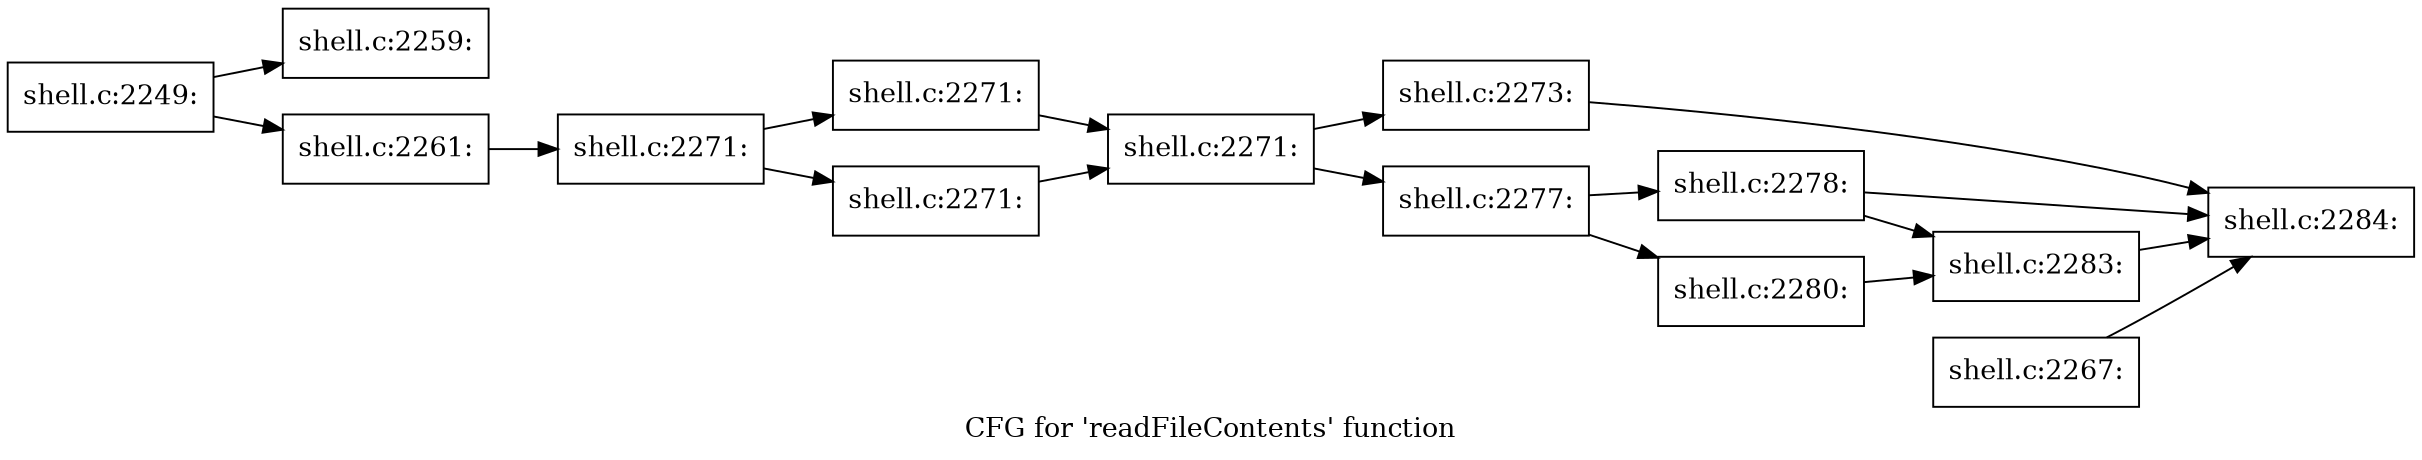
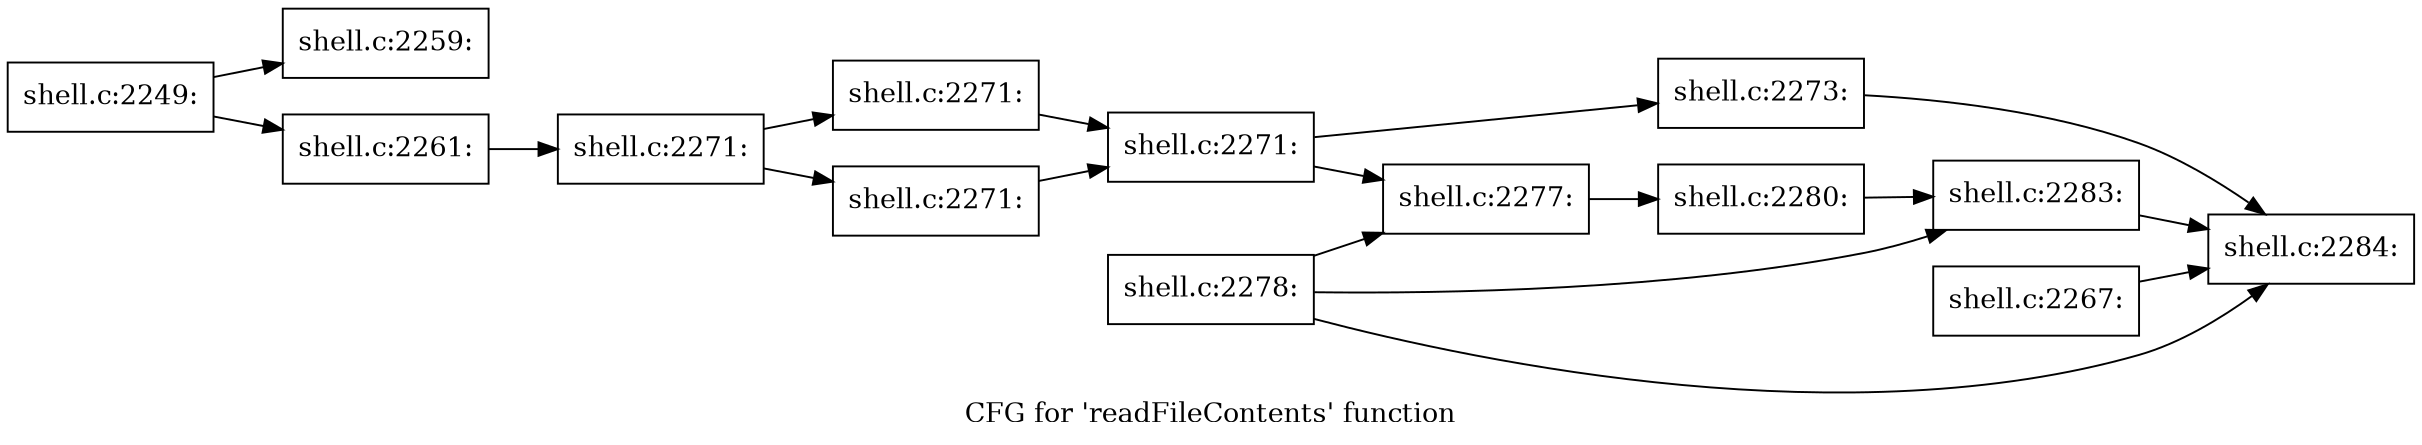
  digraph {
    label="CFG for 'readFileContents' function"
    rankdir=LR
    node [shape=record]
    n1 [label="{shell.c:2249:}"]
    n2 [label="{shell.c:2259:}"]
    n3 [label="{shell.c:2261:}"]
    n4 [label="{shell.c:2271:}"]
    n5 [label="{shell.c:2284:}"]
    n6 [label="{shell.c:2267:}"]
    n7 [label="{shell.c:2271:}"]
    n8 [label="{shell.c:2271:}"]
    n9 [label="{shell.c:2271:}"]
    n10 [label="{shell.c:2273:}"]
    n11 [label="{shell.c:2277:}"]
    n12 [label="{shell.c:2278:}"]
    n13 [label="{shell.c:2280:}"]
    n14 [label="{shell.c:2283:}"]
    n1 -> n2
    n1 -> n3
    n3 -> n4
    n4 -> n7
    n4 -> n8
    n6 -> n5
    n7 -> n9
    n8 -> n9
    n9 -> n10
    n9 -> n11
    n10 -> n5
-   n11 -> n12
+   n12 -> n11
    n11 -> n13
    n12 -> n5
    n12 -> n14
    n13 -> n14
    n14 -> n5
  }
